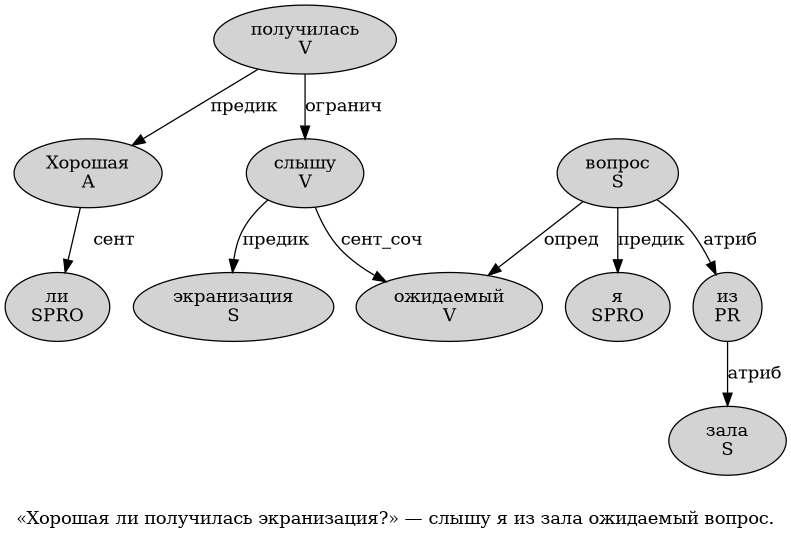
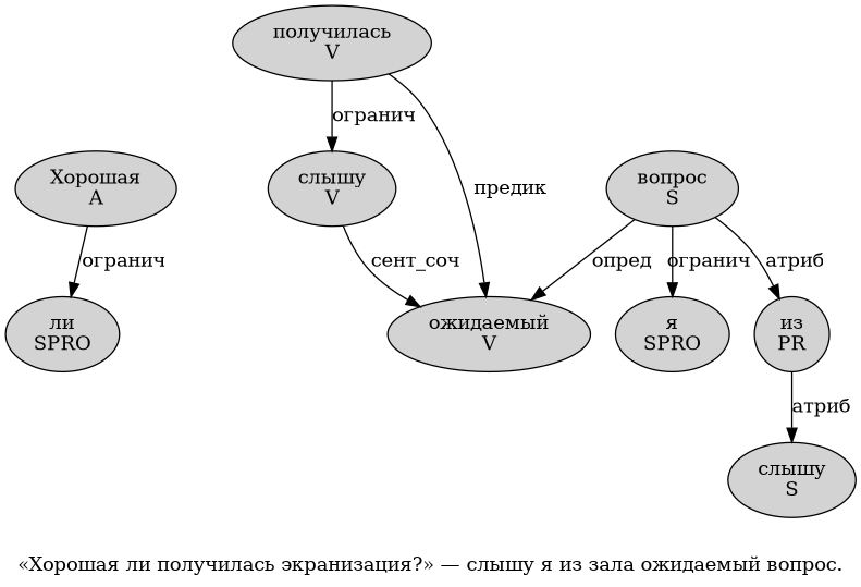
  digraph {
    label="«Хорошая ли получилась экранизация?» — слышу я из зала ожидаемый вопрос."
    node [fillcolor=lightgray penwidth=1 shape=ellipse style=filled]
    n1 [label="Хорошая\nA"]
    n2 [label="ли\nSPRO"]
    n3 [label="получилась\nV"]
    n4 [label="слышу\nV"]
-   n5 [label="экранизация\nS"]
    n6 [label="ожидаемый\nV"]
    n7 [label="вопрос\nS"]
    n8 [label="я\nSPRO"]
    n9 [label="из\nPR"]
-   n10 [label="зала\nS"]
-   n1 -> n2 [label="сент"]
-   n3 -> n1 [label="предик"]
+   n10 [label="слышу\nS"]
+   n1 -> n2 [label="огранич"]
+   n3 -> n6 [label="предик"]
    n3 -> n4 [label="огранич"]
-   n4 -> n5 [label="предик"]
    n4 -> n6 [label="сент_соч"]
    n7 -> n6 [label="опред"]
-   n7 -> n8 [label="предик"]
+   n7 -> n8 [label="огранич"]
    n7 -> n9 [label="атриб"]
    n9 -> n10 [label="атриб"]
  }
